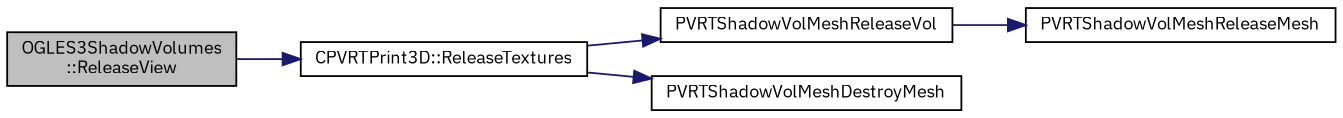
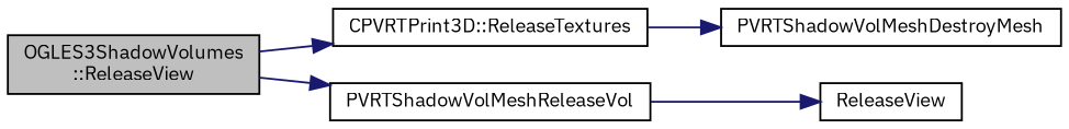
  digraph {
    fontname="IBM Plex Sans"
    rankdir=LR
    node [color=black fillcolor=white fontname="IBM Plex Sans" fontsize=10 shape=record style=filled]
    edge [color=midnightblue fontname="IBM Plex Sans" fontsize=10 labelfontname=Helvetica labelfontsize=10 style=solid]
    n1 [fillcolor=grey75 fontcolor=black height=0.2 label="OGLES3ShadowVolumes\l::ReleaseView" width=0.4]
    n2 [height=0.2 label="CPVRTPrint3D::ReleaseTextures" width=0.4]
    n3 [height=0.2 label=PVRTShadowVolMeshReleaseVol width=0.4]
    n4 [height=0.2 label=PVRTShadowVolMeshDestroyMesh width=0.4]
-   n5 [height=0.2 label=PVRTShadowVolMeshReleaseMesh width=0.4]
+   n5 [height=0.2 label=ReleaseView width=0.4]
    n1 -> n2
-   n2 -> n3
+   n1 -> n3
    n2 -> n4
    n3 -> n5
  }
